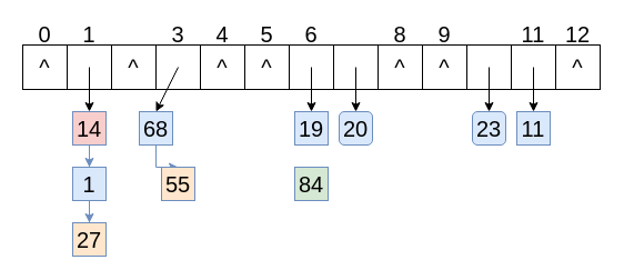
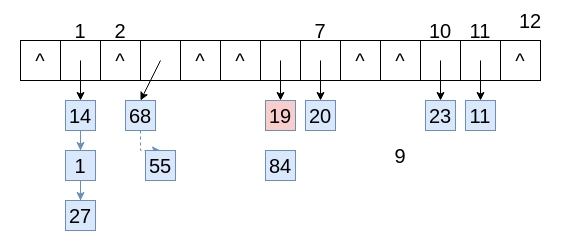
  <mxCell id="0" />
  <mxCell id="1" parent="0" />
  <mxCell id="2" value="^" style="rounded=0;whiteSpace=wrap;html=1;fontSize=20;" vertex="1" parent="1"><mxGeometry x="20" y="40" width="40" height="40" as="geometry" /></mxCell>
  <mxCell id="3" value="^" style="rounded=0;whiteSpace=wrap;html=1;fontSize=20;" vertex="1" parent="1"><mxGeometry x="100" y="40" width="40" height="40" as="geometry" /></mxCell>
  <mxCell id="4" value="" style="rounded=0;whiteSpace=wrap;html=1;fontSize=20;" vertex="1" parent="1"><mxGeometry x="140" y="40" width="40" height="40" as="geometry" /></mxCell>
  <mxCell id="5" value="^" style="rounded=0;whiteSpace=wrap;html=1;fontSize=20;" vertex="1" parent="1"><mxGeometry x="180" y="40" width="40" height="40" as="geometry" /></mxCell>
  <mxCell id="6" value="^" style="rounded=0;whiteSpace=wrap;html=1;fontSize=20;" vertex="1" parent="1"><mxGeometry x="220" y="40" width="40" height="40" as="geometry" /></mxCell>
  <mxCell id="7" value="" style="rounded=0;whiteSpace=wrap;html=1;fontSize=20;" vertex="1" parent="1"><mxGeometry x="300" y="40" width="40" height="40" as="geometry" /></mxCell>
  <mxCell id="8" value="^" style="rounded=0;whiteSpace=wrap;html=1;fontSize=20;" vertex="1" parent="1"><mxGeometry x="340" y="40" width="40" height="40" as="geometry" /></mxCell>
  <mxCell id="9" value="^" style="rounded=0;whiteSpace=wrap;html=1;fontSize=20;" vertex="1" parent="1"><mxGeometry x="380" y="40" width="40" height="40" as="geometry" /></mxCell>
  <mxCell id="10" value="" style="rounded=0;whiteSpace=wrap;html=1;fontSize=20;" vertex="1" parent="1"><mxGeometry x="460" y="40" width="40" height="40" as="geometry" /></mxCell>
  <mxCell id="11" value="^" style="rounded=0;whiteSpace=wrap;html=1;fontSize=20;" vertex="1" parent="1"><mxGeometry x="500" y="40" width="40" height="40" as="geometry" /></mxCell>
- <mxCell id="12" value="0" style="text;html=1;strokeColor=none;fillColor=none;align=center;verticalAlign=middle;whiteSpace=wrap;rounded=0;fontSize=20;" vertex="1" parent="1"><mxGeometry x="20" y="20" width="40" height="20" as="geometry" /></mxCell>
  <mxCell id="13" value="1" style="text;html=1;strokeColor=none;fillColor=none;align=center;verticalAlign=middle;whiteSpace=wrap;rounded=0;fontSize=20;" vertex="1" parent="1"><mxGeometry x="60" y="20" width="40" height="20" as="geometry" /></mxCell>
- <mxCell id="15" value="3" style="text;html=1;strokeColor=none;fillColor=none;align=center;verticalAlign=middle;whiteSpace=wrap;rounded=0;fontSize=20;" vertex="1" parent="1"><mxGeometry x="140" y="20" width="40" height="20" as="geometry" /></mxCell>
- <mxCell id="16" value="4" style="text;html=1;strokeColor=none;fillColor=none;align=center;verticalAlign=middle;whiteSpace=wrap;rounded=0;fontSize=20;" vertex="1" parent="1"><mxGeometry x="180" y="20" width="40" height="20" as="geometry" /></mxCell>
- <mxCell id="17" value="5" style="text;html=1;strokeColor=none;fillColor=none;align=center;verticalAlign=middle;whiteSpace=wrap;rounded=0;fontSize=20;" vertex="1" parent="1"><mxGeometry x="220" y="20" width="40" height="20" as="geometry" /></mxCell>
- <mxCell id="18" value="6" style="text;html=1;strokeColor=none;fillColor=none;align=center;verticalAlign=middle;whiteSpace=wrap;rounded=0;fontSize=20;" vertex="1" parent="1"><mxGeometry x="260" y="20" width="40" height="20" as="geometry" /></mxCell>
- <mxCell id="20" value="8" style="text;html=1;strokeColor=none;fillColor=none;align=center;verticalAlign=middle;whiteSpace=wrap;rounded=0;fontSize=20;" vertex="1" parent="1"><mxGeometry x="340" y="20" width="40" height="20" as="geometry" /></mxCell>
- <mxCell id="21" value="9" style="text;html=1;strokeColor=none;fillColor=none;align=center;verticalAlign=middle;whiteSpace=wrap;rounded=0;fontSize=20;" vertex="1" parent="1"><mxGeometry x="380" y="20" width="40" height="20" as="geometry" /></mxCell>
+ <mxCell id="14" value="2" style="text;html=1;strokeColor=none;fillColor=none;align=center;verticalAlign=middle;whiteSpace=wrap;rounded=0;fontSize=20;" vertex="1" parent="1"><mxGeometry x="100" y="20" width="40" height="20" as="geometry" /></mxCell>
+ <mxCell id="19" value="7" style="text;html=1;strokeColor=none;fillColor=none;align=center;verticalAlign=middle;whiteSpace=wrap;rounded=0;fontSize=20;" vertex="1" parent="1"><mxGeometry x="300" y="20" width="40" height="20" as="geometry" /></mxCell>
+ <mxCell id="21" value="9" style="text;html=1;strokeColor=none;fillColor=none;align=center;verticalAlign=middle;whiteSpace=wrap;rounded=0;fontSize=20;" vertex="1" parent="1"><mxGeometry x="380" y="145" width="40" height="20" as="geometry" /></mxCell>
+ <mxCell id="22" value="10" style="text;html=1;strokeColor=none;fillColor=none;align=center;verticalAlign=middle;whiteSpace=wrap;rounded=0;fontSize=20;" vertex="1" parent="1"><mxGeometry x="420" y="20" width="40" height="20" as="geometry" /></mxCell>
  <mxCell id="23" value="11" style="text;html=1;strokeColor=none;fillColor=none;align=center;verticalAlign=middle;whiteSpace=wrap;rounded=0;fontSize=20;" vertex="1" parent="1"><mxGeometry x="460" y="20" width="40" height="20" as="geometry" /></mxCell>
- <mxCell id="24" value="12" style="text;html=1;strokeColor=none;fillColor=none;align=center;verticalAlign=middle;whiteSpace=wrap;rounded=0;fontSize=20;" vertex="1" parent="1"><mxGeometry x="500" y="20" width="40" height="20" as="geometry" /></mxCell>
+ <mxCell id="24" value="12" style="text;html=1;strokeColor=none;fillColor=none;align=center;verticalAlign=middle;whiteSpace=wrap;rounded=0;fontSize=20;" vertex="1" parent="1"><mxGeometry x="510" y="10" width="40" height="20" as="geometry" /></mxCell>
  <mxCell id="25" value="" style="edgeStyle=orthogonalEdgeStyle;rounded=0;orthogonalLoop=1;jettySize=auto;html=1;fontSize=20;fillColor=#dae8fc;strokeColor=#6c8ebf;" edge="1" parent="1" source="26" target="32"><mxGeometry relative="1" as="geometry" /></mxCell>
- <mxCell id="26" value="14" style="rounded=0;whiteSpace=wrap;html=1;fontSize=20;fillColor=#f8cecc;strokeColor=#6c8ebf;" vertex="1" parent="1"><mxGeometry x="65" y="100" width="30" height="30" as="geometry" /></mxCell>
+ <mxCell id="26" value="14" style="rounded=0;whiteSpace=wrap;html=1;fontSize=20;fillColor=#dae8fc;strokeColor=#6c8ebf;" vertex="1" parent="1"><mxGeometry x="65" y="100" width="30" height="30" as="geometry" /></mxCell>
  <mxCell id="27" value="" style="rounded=0;whiteSpace=wrap;html=1;fontSize=20;" vertex="1" parent="1"><mxGeometry x="60" y="40" width="40" height="40" as="geometry" /></mxCell>
  <mxCell id="28" value="" style="endArrow=classic;html=1;rounded=0;fontSize=20;startArrow=none;entryX=0.5;entryY=0;entryDx=0;entryDy=0;" edge="1" parent="1" target="26"><mxGeometry width="50" height="50" relative="1" as="geometry"><mxPoint x="80" y="60" as="sourcePoint" /><mxPoint x="80" y="100" as="targetPoint" /></mxGeometry></mxCell>
  <mxCell id="29" value="" style="rounded=0;whiteSpace=wrap;html=1;fontSize=20;" vertex="1" parent="1"><mxGeometry x="260" y="40" width="40" height="40" as="geometry" /></mxCell>
  <mxCell id="30" value="" style="rounded=0;whiteSpace=wrap;html=1;fontSize=20;" vertex="1" parent="1"><mxGeometry x="420" y="40" width="40" height="40" as="geometry" /></mxCell>
  <mxCell id="31" value="" style="edgeStyle=orthogonalEdgeStyle;rounded=0;orthogonalLoop=1;jettySize=auto;html=1;fontSize=20;fillColor=#dae8fc;strokeColor=#6c8ebf;" edge="1" parent="1" source="32" target="33"><mxGeometry relative="1" as="geometry" /></mxCell>
  <mxCell id="32" value="1" style="rounded=0;whiteSpace=wrap;html=1;fontSize=20;fillColor=#dae8fc;strokeColor=#6c8ebf;" vertex="1" parent="1"><mxGeometry x="65" y="150" width="30" height="30" as="geometry" /></mxCell>
- <mxCell id="33" value="27" style="rounded=0;whiteSpace=wrap;html=1;fontSize=20;fillColor=#ffe6cc;strokeColor=#6c8ebf;" vertex="1" parent="1"><mxGeometry x="65" y="200" width="30" height="30" as="geometry" /></mxCell>
- <mxCell id="34" value="19" style="rounded=0;whiteSpace=wrap;html=1;fontSize=20;fillColor=#dae8fc;strokeColor=#6c8ebf;" vertex="1" parent="1"><mxGeometry x="265" y="100" width="30" height="30" as="geometry" /></mxCell>
+ <mxCell id="33" value="27" style="rounded=0;whiteSpace=wrap;html=1;fontSize=20;fillColor=#dae8fc;strokeColor=#6c8ebf;" vertex="1" parent="1"><mxGeometry x="65" y="200" width="30" height="30" as="geometry" /></mxCell>
+ <mxCell id="34" value="19" style="rounded=0;whiteSpace=wrap;html=1;fontSize=20;fillColor=#f8cecc;strokeColor=#6c8ebf;" vertex="1" parent="1"><mxGeometry x="265" y="100" width="30" height="30" as="geometry" /></mxCell>
  <mxCell id="35" value="" style="endArrow=classic;html=1;rounded=0;fontSize=20;startArrow=none;entryX=0.5;entryY=0;entryDx=0;entryDy=0;" edge="1" parent="1" target="34"><mxGeometry width="50" height="50" relative="1" as="geometry"><mxPoint x="280" y="60" as="sourcePoint" /><mxPoint x="280" y="100" as="targetPoint" /></mxGeometry></mxCell>
- <mxCell id="36" value="84" style="rounded=0;whiteSpace=wrap;html=1;fontSize=20;fillColor=#d5e8d4;strokeColor=#6c8ebf;" vertex="1" parent="1"><mxGeometry x="265" y="150" width="30" height="30" as="geometry" /></mxCell>
- <mxCell id="37" value="23" style="whiteSpace=wrap;html=1;fontSize=20;fillColor=#dae8fc;strokeColor=#6c8ebf;rounded=1;" vertex="1" parent="1"><mxGeometry x="425" y="100" width="30" height="30" as="geometry" /></mxCell>
+ <mxCell id="36" value="84" style="rounded=0;whiteSpace=wrap;html=1;fontSize=20;fillColor=#dae8fc;strokeColor=#6c8ebf;" vertex="1" parent="1"><mxGeometry x="265" y="150" width="30" height="30" as="geometry" /></mxCell>
+ <mxCell id="37" value="23" style="rounded=0;whiteSpace=wrap;html=1;fontSize=20;fillColor=#dae8fc;strokeColor=#6c8ebf;" vertex="1" parent="1"><mxGeometry x="425" y="100" width="30" height="30" as="geometry" /></mxCell>
  <mxCell id="38" value="" style="endArrow=classic;html=1;rounded=0;fontSize=20;startArrow=none;entryX=0.5;entryY=0;entryDx=0;entryDy=0;" edge="1" parent="1" target="37"><mxGeometry width="50" height="50" relative="1" as="geometry"><mxPoint x="440" y="60" as="sourcePoint" /><mxPoint x="440" y="100" as="targetPoint" /></mxGeometry></mxCell>
- <mxCell id="39" value="" style="edgeStyle=orthogonalEdgeStyle;rounded=0;orthogonalLoop=1;jettySize=auto;html=1;fontSize=20;fillColor=#dae8fc;strokeColor=#6c8ebf;" edge="1" parent="1" source="40" target="42"><mxGeometry relative="1" as="geometry" /></mxCell>
+ <mxCell id="39" value="" style="edgeStyle=orthogonalEdgeStyle;rounded=0;orthogonalLoop=1;jettySize=auto;html=1;fontSize=20;fillColor=#dae8fc;strokeColor=#6c8ebf;dashed=1;" edge="1" parent="1" source="40" target="42"><mxGeometry relative="1" as="geometry" /></mxCell>
  <mxCell id="40" value="68" style="rounded=0;whiteSpace=wrap;html=1;fontSize=20;fillColor=#dae8fc;strokeColor=#6c8ebf;" vertex="1" parent="1"><mxGeometry x="125" y="100" width="30" height="30" as="geometry" /></mxCell>
  <mxCell id="41" value="" style="endArrow=classic;html=1;rounded=0;fontSize=20;startArrow=none;entryX=0.5;entryY=0;entryDx=0;entryDy=0;" edge="1" parent="1" target="40"><mxGeometry width="50" height="50" relative="1" as="geometry"><mxPoint x="160" y="60" as="sourcePoint" /><mxPoint x="160" y="100" as="targetPoint" /></mxGeometry></mxCell>
- <mxCell id="42" value="55" style="rounded=0;whiteSpace=wrap;html=1;fontSize=20;fillColor=#ffe6cc;strokeColor=#6c8ebf;" vertex="1" parent="1"><mxGeometry x="145" y="150" width="30" height="30" as="geometry" /></mxCell>
- <mxCell id="43" value="20" style="whiteSpace=wrap;html=1;fontSize=20;fillColor=#dae8fc;strokeColor=#6c8ebf;rounded=1;" vertex="1" parent="1"><mxGeometry x="305" y="100" width="30" height="30" as="geometry" /></mxCell>
+ <mxCell id="42" value="55" style="rounded=0;whiteSpace=wrap;html=1;fontSize=20;fillColor=#dae8fc;strokeColor=#6c8ebf;" vertex="1" parent="1"><mxGeometry x="145" y="150" width="30" height="30" as="geometry" /></mxCell>
+ <mxCell id="43" value="20" style="rounded=0;whiteSpace=wrap;html=1;fontSize=20;fillColor=#dae8fc;strokeColor=#6c8ebf;" vertex="1" parent="1"><mxGeometry x="305" y="100" width="30" height="30" as="geometry" /></mxCell>
  <mxCell id="44" value="" style="endArrow=classic;html=1;rounded=0;fontSize=20;startArrow=none;entryX=0.5;entryY=0;entryDx=0;entryDy=0;" edge="1" parent="1" target="43"><mxGeometry width="50" height="50" relative="1" as="geometry"><mxPoint x="320" y="60" as="sourcePoint" /><mxPoint x="320" y="100" as="targetPoint" /></mxGeometry></mxCell>
  <mxCell id="45" value="11" style="rounded=0;whiteSpace=wrap;html=1;fontSize=20;fillColor=#dae8fc;strokeColor=#6c8ebf;" vertex="1" parent="1"><mxGeometry x="465" y="100" width="30" height="30" as="geometry" /></mxCell>
  <mxCell id="46" value="" style="endArrow=classic;html=1;rounded=0;fontSize=20;startArrow=none;entryX=0.5;entryY=0;entryDx=0;entryDy=0;" edge="1" parent="1" target="45"><mxGeometry width="50" height="50" relative="1" as="geometry"><mxPoint x="480" y="60" as="sourcePoint" /><mxPoint x="480" y="100" as="targetPoint" /></mxGeometry></mxCell>
